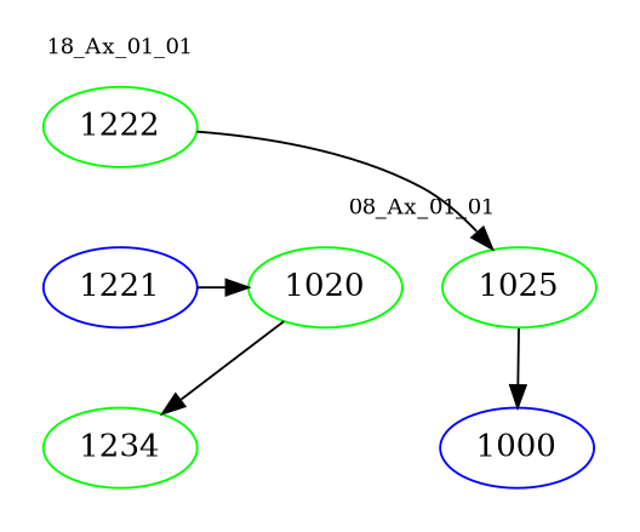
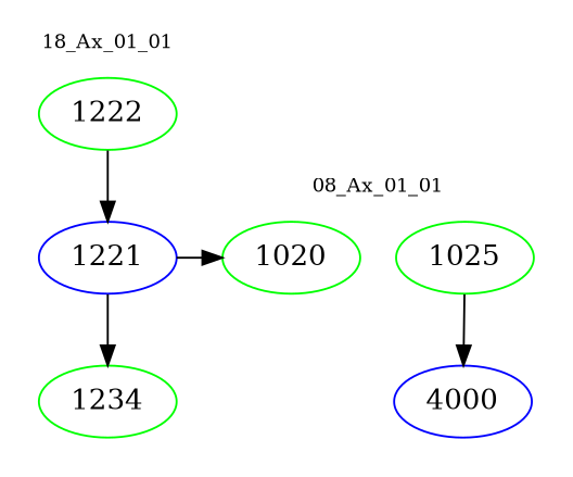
  digraph {
    node [color=green]
    edge [color=black]
    n1 [label=1025]
-   n2 [color=blue label=1000]
+   n2 [color=blue label=4000]
    n3 [label=1020]
    n4 [label=1222]
    n5 [color=blue label=1221]
    n6 [label=1234]
    subgraph cluster_1 {
      color=white
      fontsize=10
      label="08_Ax_01_01"
      n1
      n2
      n3
    }
    subgraph cluster_2 {
      color=white
      fontsize=10
      label="18_Ax_01_01"
      n4
      n5
      n6
    }
    n1 -> n2
-   n4 -> n1
+   n4 -> n5
    n5 -> n3
-   n3 -> n6
+   n5 -> n6
  }
